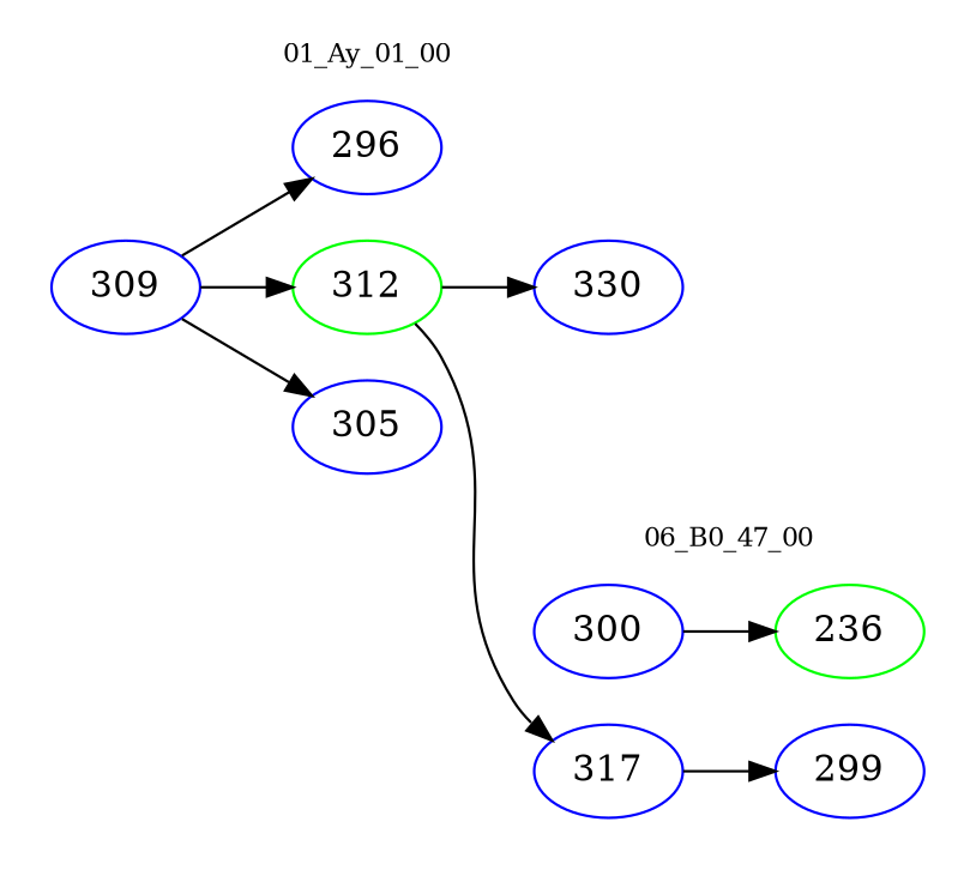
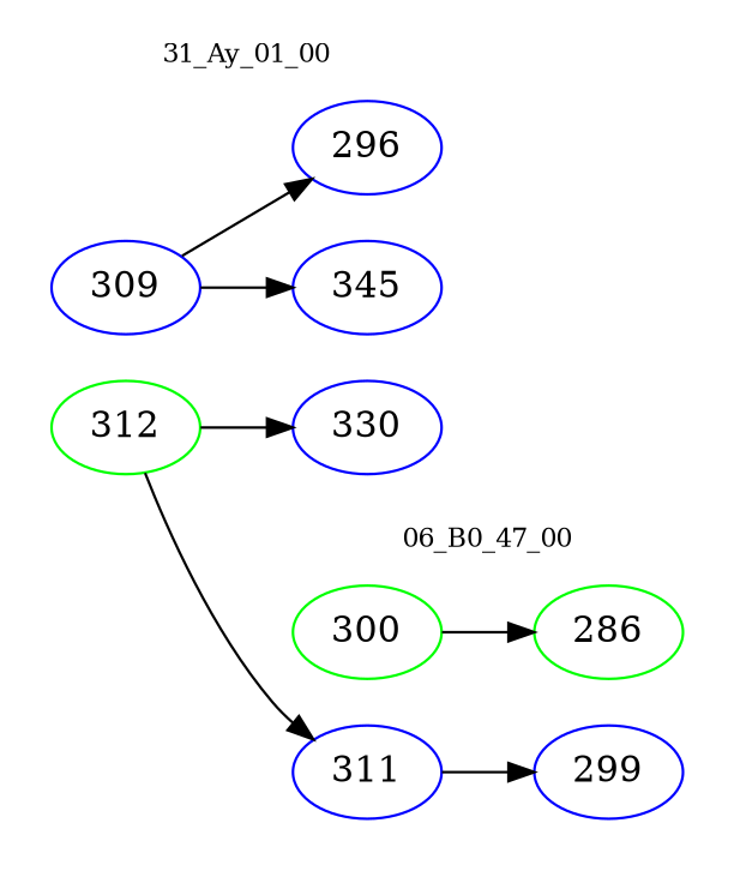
  digraph {
    rankdir=LR
    node [color=blue]
    edge [color=black]
    n1 [label=309]
-   n2 [label=305]
+   n2 [label=345]
    n3 [color=green label=312]
    n4 [label=296]
    n5 [label=330]
-   n6 [label=300]
-   n7 [color=green label=236]
-   n8 [label=317]
+   n6 [color=green label=300]
+   n7 [color=green label=286]
+   n8 [label=311]
    n9 [label=299]
    subgraph cluster_1 {
      color=white
      fontsize=10
-     label="01_Ay_01_00"
+     label="31_Ay_01_00"
      n1
      n2
      n3
      n4
      n5
    }
    subgraph cluster_2 {
      color=white
      fontsize=10
      label="06_B0_47_00"
      n6
      n7
      n8
      n9
    }
    n1 -> n2
-   n1 -> n3
    n1 -> n4
    n3 -> n5
    n3 -> n8
    n6 -> n7
    n8 -> n9
  }
